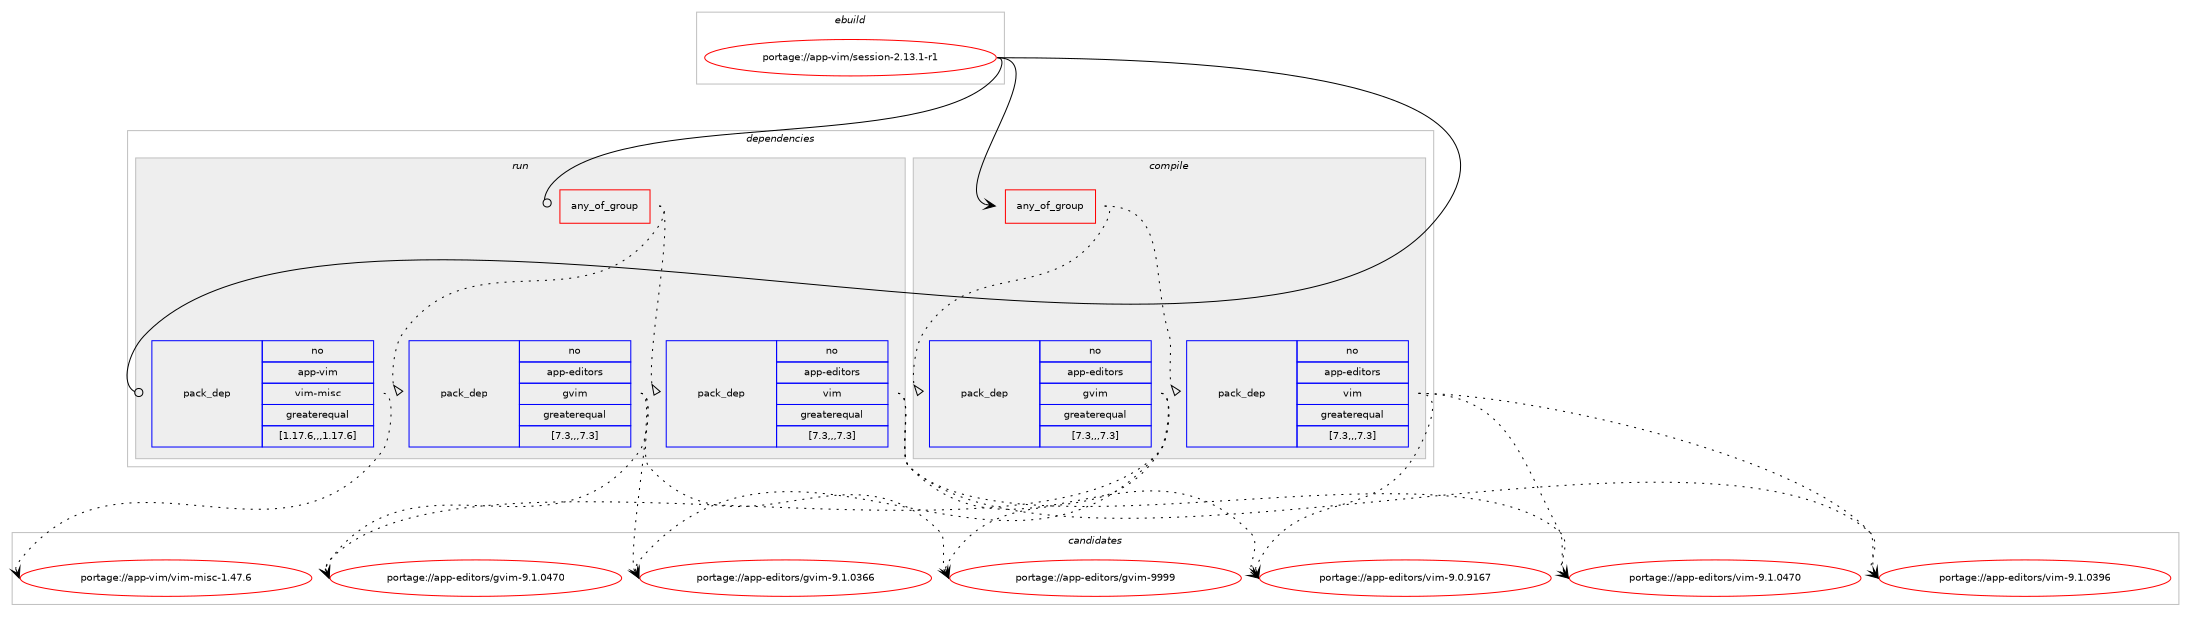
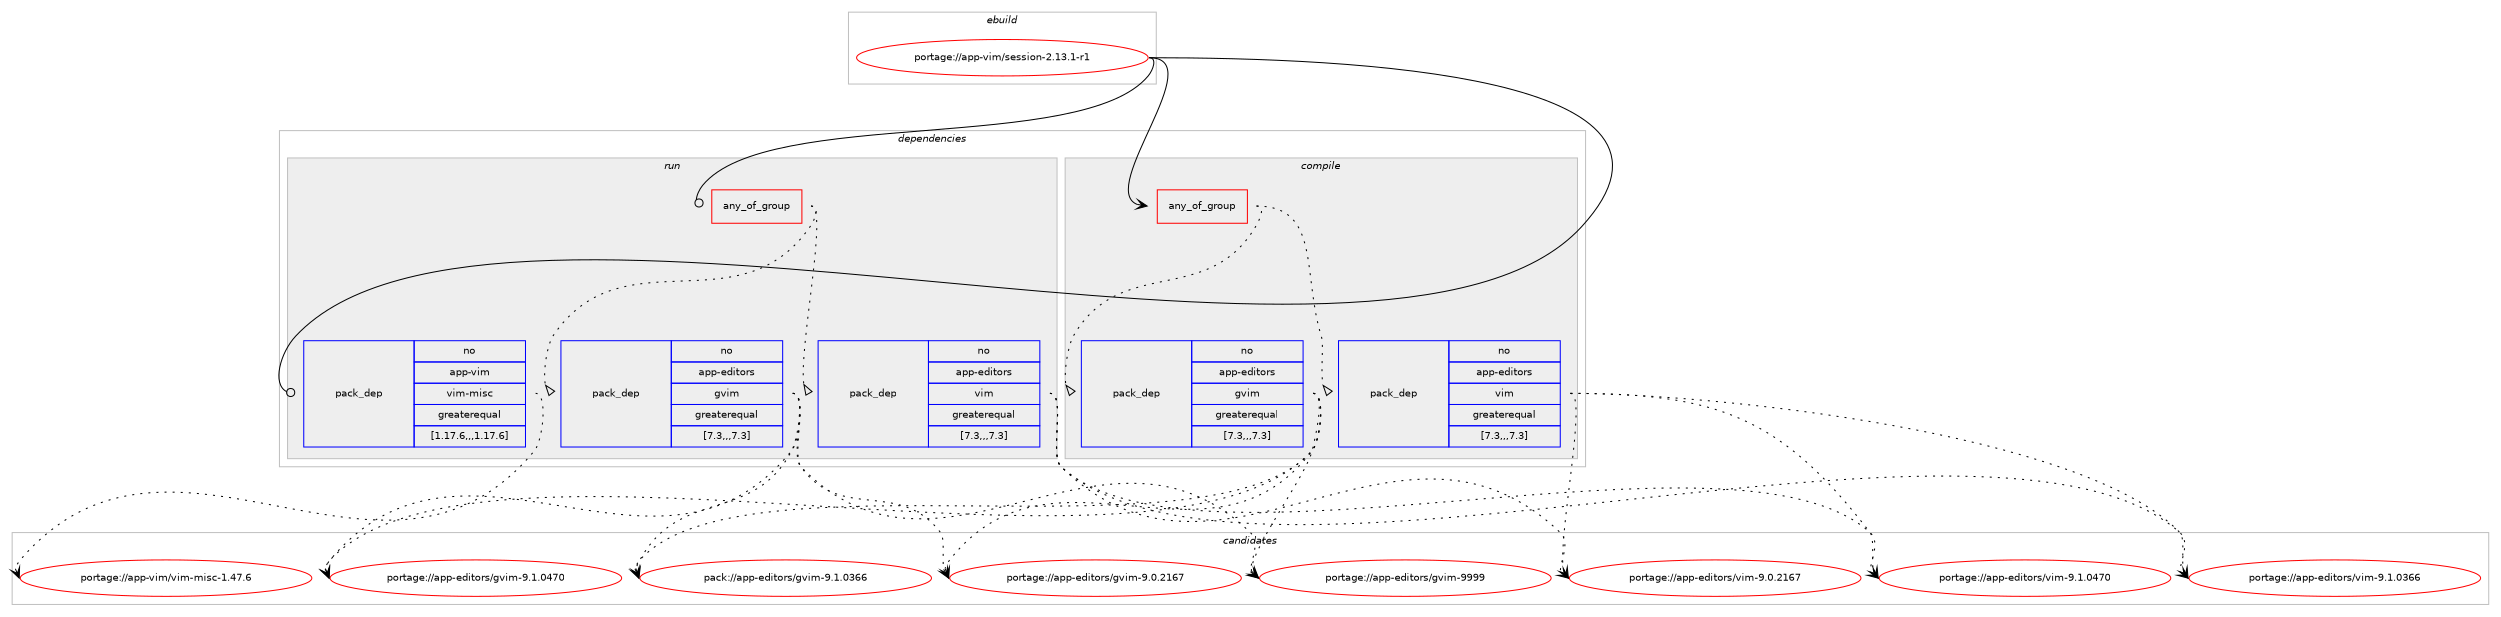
  digraph {
    compound=true
    concentrate=true
    fontname="DejaVu Sans"
    fontsize=10
    newrank=true
    rankdir=TB
    ranksep=1.5
    node [color=red fontname="DejaVu Sans" fontsize=10]
    edge [arrowhead=vee fontname="DejaVu Sans" headport=w style=dotted tailport=e weight=100]
    n1 [label="portage://app-vim/session-2.13.1-r1" width=4]
    n2 [color=blue label=<<TABLE BORDER="0" CELLBORDER="1" CELLSPACING="0" CELLPADDING="4" WIDTH="220"><TR><TD ROWSPAN="6" CELLPADDING="30">pack_dep</TD></TR><TR><TD WIDTH="110">no</TD></TR><TR><TD>app-editors</TD></TR><TR><TD>vim</TD></TR><TR><TD>greaterequal</TD></TR><TR><TD>[7.3,,,7.3]</TD></TR></TABLE>> shape=none]
    n3 [color=blue label=<<TABLE BORDER="0" CELLBORDER="1" CELLSPACING="0" CELLPADDING="4" WIDTH="220"><TR><TD ROWSPAN="6" CELLPADDING="30">pack_dep</TD></TR><TR><TD WIDTH="110">no</TD></TR><TR><TD>app-editors</TD></TR><TR><TD>gvim</TD></TR><TR><TD>greaterequal</TD></TR><TR><TD>[7.3,,,7.3]</TD></TR></TABLE>> shape=none]
    n4 [label=<<TABLE BORDER="0" CELLBORDER="1" CELLSPACING="0" CELLPADDING="4"><TR><TD CELLPADDING="10">any_of_group</TD></TR></TABLE>> shape=none]
    n5 [color=blue label=<<TABLE BORDER="0" CELLBORDER="1" CELLSPACING="0" CELLPADDING="4" WIDTH="220"><TR><TD ROWSPAN="6" CELLPADDING="30">pack_dep</TD></TR><TR><TD WIDTH="110">no</TD></TR><TR><TD>app-editors</TD></TR><TR><TD>vim</TD></TR><TR><TD>greaterequal</TD></TR><TR><TD>[7.3,,,7.3]</TD></TR></TABLE>> shape=none]
    n6 [color=blue label=<<TABLE BORDER="0" CELLBORDER="1" CELLSPACING="0" CELLPADDING="4" WIDTH="220"><TR><TD ROWSPAN="6" CELLPADDING="30">pack_dep</TD></TR><TR><TD WIDTH="110">no</TD></TR><TR><TD>app-editors</TD></TR><TR><TD>gvim</TD></TR><TR><TD>greaterequal</TD></TR><TR><TD>[7.3,,,7.3]</TD></TR></TABLE>> shape=none]
    n7 [label=<<TABLE BORDER="0" CELLBORDER="1" CELLSPACING="0" CELLPADDING="4"><TR><TD CELLPADDING="10">any_of_group</TD></TR></TABLE>> shape=none]
    n8 [color=blue label=<<TABLE BORDER="0" CELLBORDER="1" CELLSPACING="0" CELLPADDING="4" WIDTH="220"><TR><TD ROWSPAN="6" CELLPADDING="30">pack_dep</TD></TR><TR><TD WIDTH="110">no</TD></TR><TR><TD>app-vim</TD></TR><TR><TD>vim-misc</TD></TR><TR><TD>greaterequal</TD></TR><TR><TD>[1.17.6,,,1.17.6]</TD></TR></TABLE>> shape=none]
-   n9 [label="portage://app-editors/vim-9.0.9167" width=4]
-   n10 [label="portage://app-editors/vim-9.1.0396" width=4]
+   n9 [label="portage://app-editors/vim-9.0.2167" width=4]
+   n10 [label="portage://app-editors/vim-9.1.0366" width=4]
    n11 [label="portage://app-editors/vim-9.1.0470" width=4]
-   n13 [label="portage://app-editors/gvim-9.1.0366" width=4]
+   n12 [label="portage://app-editors/gvim-9.0.2167" width=4]
+   n13 [label="pack://app-editors/gvim-9.1.0366" width=4]
    n14 [label="portage://app-editors/gvim-9.1.0470" width=4]
    n15 [label="portage://app-editors/gvim-9999" width=4]
    n16 [label="portage://app-vim/vim-misc-1.47.6" width=4]
    subgraph cluster_1 {
      color=gray
      label=<<i>ebuild</i>>
      rank=same
      n1
    }
    subgraph cluster_2 {
      color=gray
      label=<<i>dependencies</i>>
      subgraph cluster_3 {
        color=gray
        fillcolor="#eeeeee"
        label=<<i>compile</i>>
        style=filled
        subgraph sub_4 {
          color=gray
          fillcolor="#eeeeee"
          label=<<i>compile</i>>
          style=filled
          n4
          subgraph sub_5 {
            color=gray
            fillcolor="#eeeeee"
            label=<<i>compile</i>>
            style=filled
            n2
          }
          subgraph sub_6 {
            color=gray
            fillcolor="#eeeeee"
            label=<<i>compile</i>>
            style=filled
            n3
          }
        }
      }
      subgraph cluster_7 {
        color=gray
        fillcolor="#eeeeee"
        label=<<i>compile and run</i>>
        style=filled
      }
      subgraph cluster_8 {
        color=gray
        fillcolor="#eeeeee"
        label=<<i>run</i>>
        style=filled
        subgraph sub_9 {
          color=gray
          fillcolor="#eeeeee"
          label=<<i>run</i>>
          style=filled
          n7
          subgraph sub_10 {
            color=gray
            fillcolor="#eeeeee"
            label=<<i>run</i>>
            style=filled
            n5
          }
          subgraph sub_11 {
            color=gray
            fillcolor="#eeeeee"
            label=<<i>run</i>>
            style=filled
            n6
          }
        }
        subgraph sub_12 {
          color=gray
          fillcolor="#eeeeee"
          label=<<i>run</i>>
          style=filled
          n8
        }
      }
    }
    subgraph cluster_13 {
      color=gray
      label=<<i>candidates</i>>
      rank=same
      subgraph sub_14 {
        color=black
        label=<<i>candidates</i>>
        nodesep=1
        rank=same
        n9
        n10
        n11
      }
      subgraph sub_15 {
        color=black
        label=<<i>candidates</i>>
        nodesep=1
        rank=same
+       n12
        n13
        n14
        n15
      }
      subgraph sub_16 {
        color=black
        label=<<i>candidates</i>>
        nodesep=1
        rank=same
        n9
        n10
        n11
      }
      subgraph sub_17 {
        color=black
        label=<<i>candidates</i>>
        nodesep=1
        rank=same
+       n12
        n13
        n14
        n15
      }
      subgraph sub_18 {
        color=black
        label=<<i>candidates</i>>
        nodesep=1
        rank=same
        n16
      }
    }
    n1 -> n4 [style=solid weight=20]
    n1 -> n7 [arrowhead=odot style=solid weight=20]
    n1 -> n8 [arrowhead=odot style=solid weight=20]
    n2 -> n9
    n2 -> n10
    n2 -> n11
+   n3 -> n12
    n3 -> n13
    n3 -> n14
    n3 -> n15
    n4 -> n2 [arrowhead=oinv weight=20]
    n4 -> n3 [arrowhead=oinv weight=20]
    n5 -> n9
    n5 -> n10
    n5 -> n11
+   n6 -> n12
    n6 -> n13
    n6 -> n14
    n6 -> n15
    n7 -> n5 [arrowhead=oinv weight=20]
    n7 -> n6 [arrowhead=oinv weight=20]
    n8 -> n16
  }
